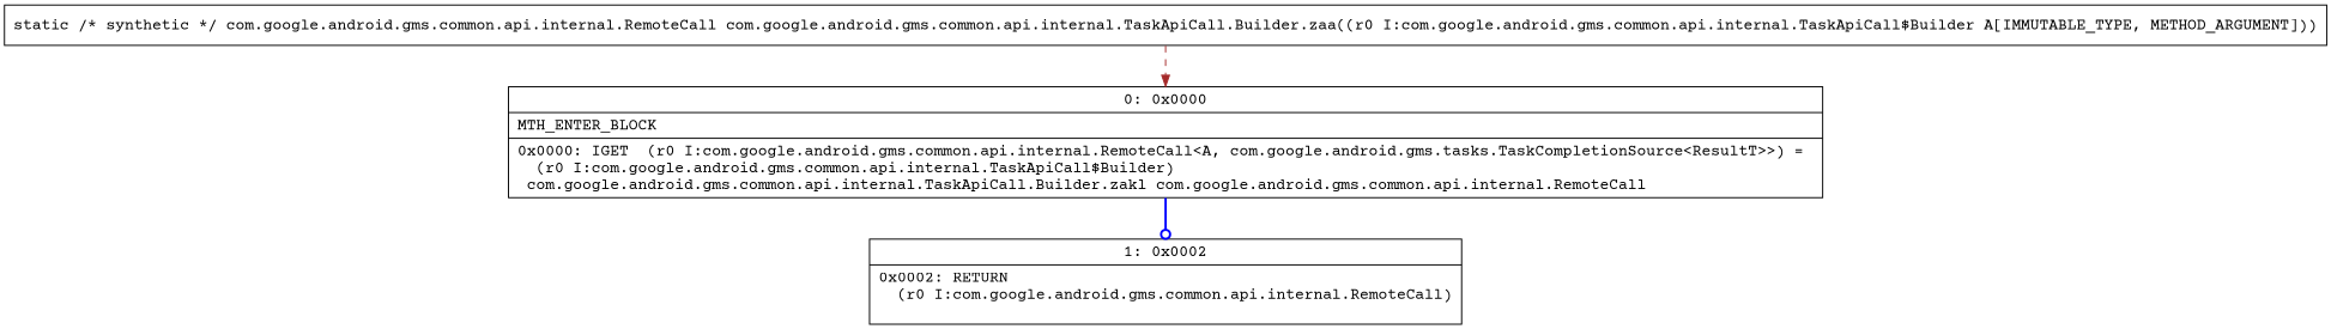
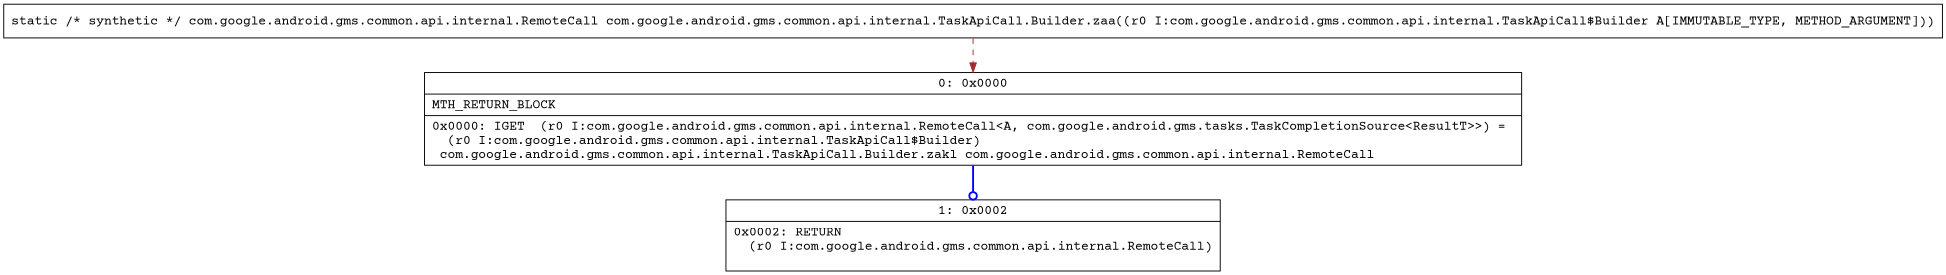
  digraph {
    fontname="Courier Prime"
    node [shape=record fontname="Courier Prime"]
    edge [fontname="Courier Prime"]
-   n1 [label="{0\:\ 0x0000|MTH_ENTER_BLOCK\l|0x0000: IGET  (r0 I:com.google.android.gms.common.api.internal.RemoteCall\<A, com.google.android.gms.tasks.TaskCompletionSource\<ResultT\>\>) = \l  (r0 I:com.google.android.gms.common.api.internal.TaskApiCall$Builder)\l com.google.android.gms.common.api.internal.TaskApiCall.Builder.zakl com.google.android.gms.common.api.internal.RemoteCall \l}"]
+   n1 [label="{0\:\ 0x0000|MTH_RETURN_BLOCK\l|0x0000: IGET  (r0 I:com.google.android.gms.common.api.internal.RemoteCall\<A, com.google.android.gms.tasks.TaskCompletionSource\<ResultT\>\>) = \l  (r0 I:com.google.android.gms.common.api.internal.TaskApiCall$Builder)\l com.google.android.gms.common.api.internal.TaskApiCall.Builder.zakl com.google.android.gms.common.api.internal.RemoteCall \l}"]
    n2 [label="{1\:\ 0x0002|0x0002: RETURN  \l  (r0 I:com.google.android.gms.common.api.internal.RemoteCall)\l \l}"]
    n3 [label="{static \/* synthetic *\/ com.google.android.gms.common.api.internal.RemoteCall com.google.android.gms.common.api.internal.TaskApiCall.Builder.zaa((r0 I:com.google.android.gms.common.api.internal.TaskApiCall$Builder A[IMMUTABLE_TYPE, METHOD_ARGUMENT])) }"]
    n1 -> n2 [color=blue style=bold arrowhead=odot]
    n3 -> n1 [color=brown style=dashed arrowhead=normal]
  }
